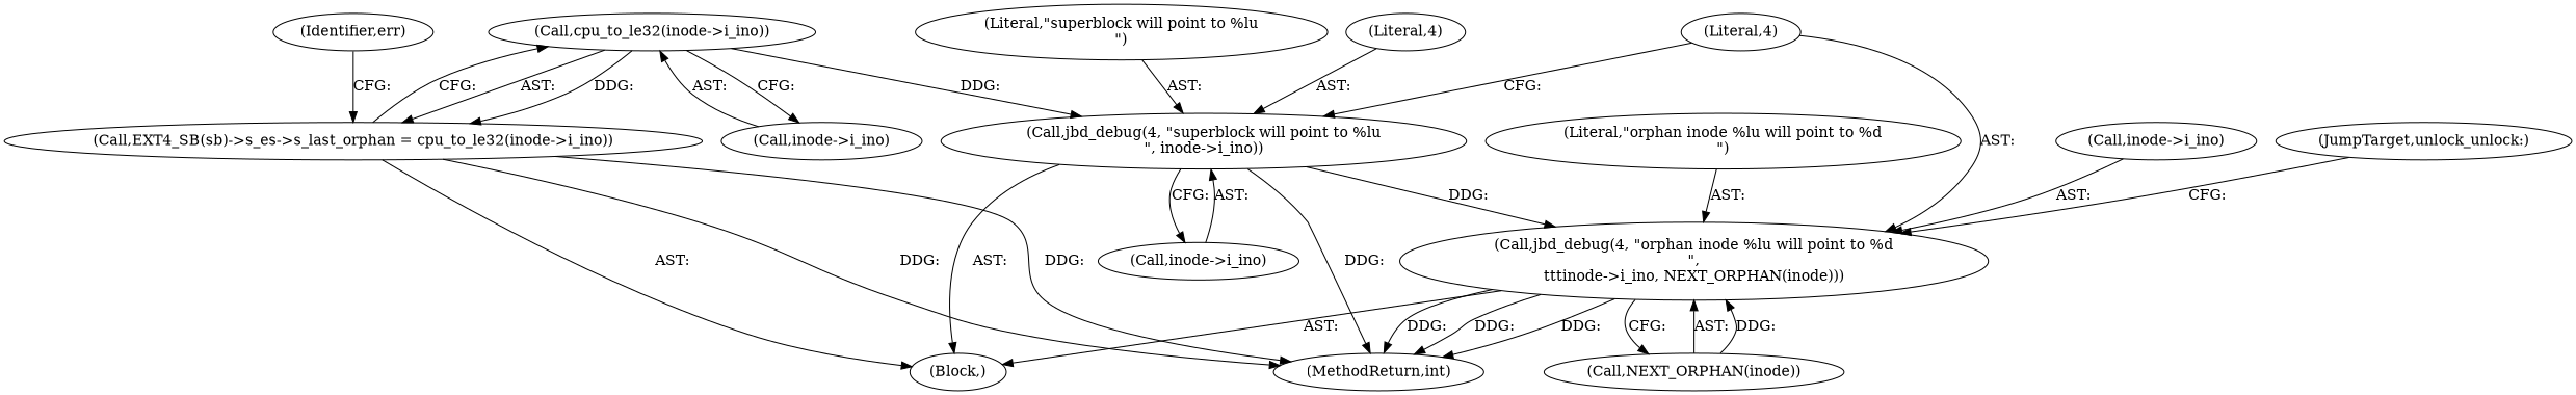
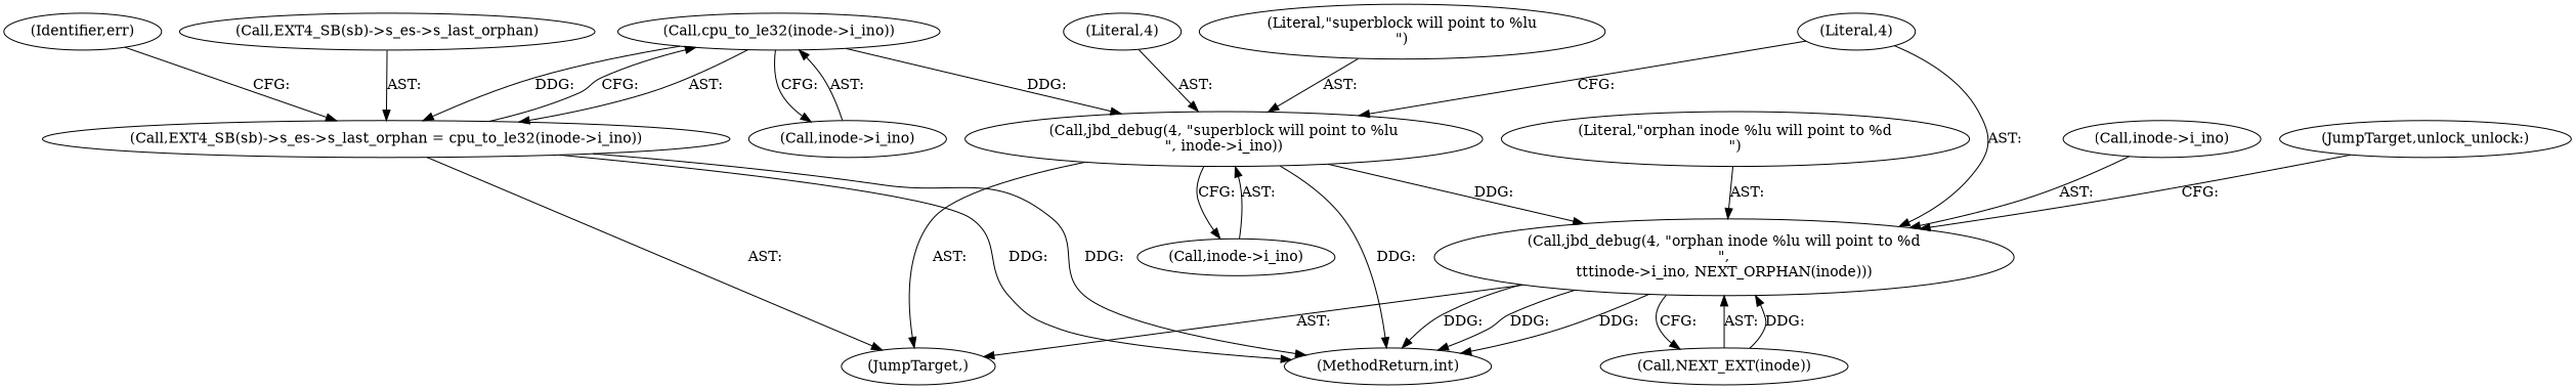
  digraph {
    n1 [label="(Call,cpu_to_le32(inode->i_ino))"]
    n2 [label="(Call,EXT4_SB(sb)->s_es->s_last_orphan = cpu_to_le32(inode->i_ino))"]
    n3 [label="(Call,jbd_debug(4, \"superblock will point to %lu\n\", inode->i_ino))"]
    n4 [label="(Call,inode->i_ino)"]
    n5 [label="(MethodReturn,int)"]
-   n6 [label="(Block,)"]
+   n6 [label="(JumpTarget,)"]
    n7 [label="(Call,jbd_debug(4, \"orphan inode %lu will point to %d\n\",\n\t\t\tinode->i_ino, NEXT_ORPHAN(inode)))"]
    n8 [label="(Call,inode->i_ino)"]
-   n9 [label="(Call,NEXT_ORPHAN(inode))"]
+   n9 [label="(Call,NEXT_EXT(inode))"]
    n10 [label="(Literal,4)"]
    n11 [label="(Identifier,err)"]
+   n12 [label="(Call,EXT4_SB(sb)->s_es->s_last_orphan)"]
    n13 [label="(Literal,\"superblock will point to %lu\n\")"]
    n14 [label="(Literal,4)"]
    n15 [label="(Call,inode->i_ino)"]
    n16 [label="(JumpTarget,unlock_unlock:)"]
    n17 [label="(Literal,\"orphan inode %lu will point to %d\n\")"]
    n1 -> n2 [label="AST: "]
    n1 -> n2 [label="DDG: "]
    n1 -> n3 [label="DDG: "]
    n1 -> n4 [label="CFG: "]
    n2 -> n1 [label="CFG: "]
    n2 -> n5 [label="DDG: "]
    n2 -> n5 [label="DDG: "]
    n2 -> n6 [label="AST: "]
    n3 -> n5 [label="DDG: "]
    n3 -> n6 [label="AST: "]
    n3 -> n7 [label="DDG: "]
    n3 -> n8 [label="CFG: "]
    n4 -> n1 [label="AST: "]
    n7 -> n5 [label="DDG: "]
    n7 -> n5 [label="DDG: "]
    n7 -> n5 [label="DDG: "]
    n7 -> n6 [label="AST: "]
    n7 -> n9 [label="CFG: "]
    n8 -> n3 [label="AST: "]
    n9 -> n7 [label="AST: "]
    n9 -> n7 [label="DDG: "]
    n10 -> n3 [label="CFG: "]
    n10 -> n7 [label="AST: "]
    n11 -> n2 [label="CFG: "]
+   n12 -> n2 [label="AST: "]
    n13 -> n3 [label="AST: "]
    n14 -> n3 [label="AST: "]
    n15 -> n7 [label="AST: "]
    n16 -> n7 [label="CFG: "]
    n17 -> n7 [label="AST: "]
  }
